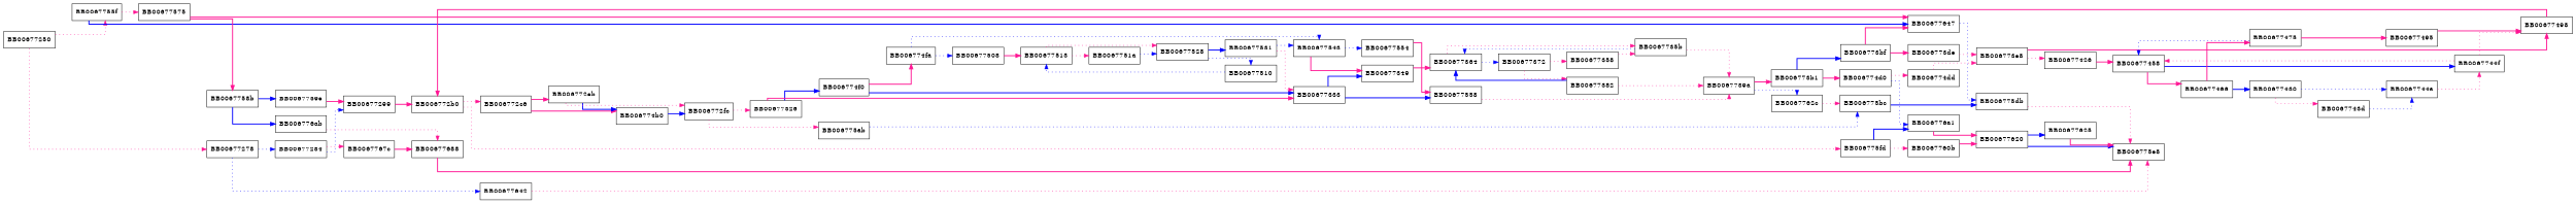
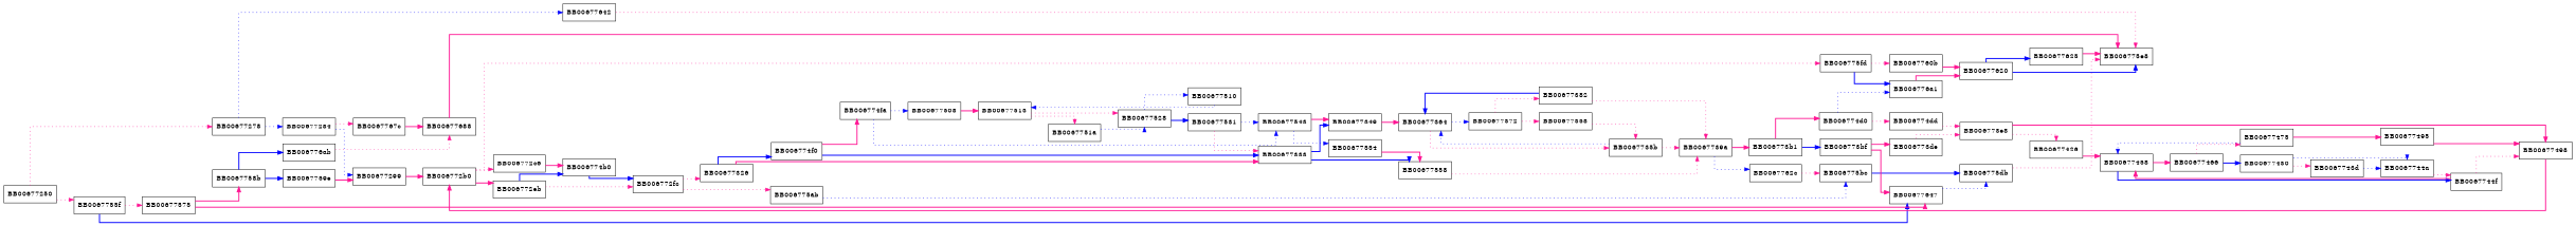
  digraph {
    rankdir=LR
    splines=ortho
    node [shape=box]
    edge [color=deeppink style=dotted]
    BB00677250
    BB0067755f
    BB00677278
    BB00677647
    BB00677575
    BB00677642
    BB00677284
    BB006775db
    BB0067758b
    BB006775e8
    BB0067767c
    BB00677299
    BB00677688
    BB006772b0
    BB006775fd
    BB006772c6
    BB006776a1
    BB0067760b
    BB006774b0
    BB006772eb
    BB00677620
    BB006772fc
    BB006775ab
    BB00677326
    BB006775bc
    BB006774f0
    BB00677333
    BB006774fa
    BB00677558
    BB00677349
    BB00677543
    BB00677508
    BB0067739a
    BB00677364
    BB0067762c
    BB006773b1
    BB0067735b
    BB00677372
    BB00677358
    BB00677382
    BB006774d0
    BB006773bf
    BB006774dd
    BB006773de
    BB006773e8
    BB00677498
    BB00677426
    BB00677458
    BB0067744f
    BB00677466
    BB00677430
    BB00677475
    BB0067744a
    BB0067743d
    BB00677495
    BB00677625
    BB00677554
    BB00677513
    BB00677528
    BB0067751a
    BB00677510
    BB00677531
    BB006776ab
    BB0067759e
    BB00677250 -> BB0067755f
    BB00677250 -> BB00677278
    BB0067755f -> BB00677647 [color=blue style=bold]
    BB0067755f -> BB00677575
    BB00677278 -> BB00677642 [color=blue]
    BB00677278 -> BB00677284 [color=blue]
    BB00677647 -> BB006775db [color=blue]
    BB00677575 -> BB00677647 [style=bold]
    BB00677575 -> BB0067758b [style=bold]
    BB00677642 -> BB006775e8
    BB00677284 -> BB0067767c
    BB00677284 -> BB00677299 [color=blue]
    BB006775db -> BB006775e8
    BB0067758b -> BB006776ab [color=blue style=bold]
    BB0067758b -> BB0067759e [color=blue style=bold]
    BB0067767c -> BB00677688 [style=bold]
    BB00677299 -> BB006772b0 [style=bold]
    BB00677688 -> BB006775e8 [style=bold]
    BB006772b0 -> BB006775fd
    BB006772b0 -> BB006772c6
    BB006775fd -> BB006776a1 [color=blue style=bold]
    BB006775fd -> BB0067760b
    BB006772c6 -> BB006774b0 [style=bold]
-   BB006772c6 -> BB006772eb [style=bold]
+   BB006772b0 -> BB006772eb [style=bold]
    BB006776a1 -> BB00677620 [style=bold]
    BB0067760b -> BB00677620 [style=bold]
    BB006774b0 -> BB006772fc [color=blue style=bold]
    BB006772eb -> BB006774b0 [color=blue style=bold]
    BB006772eb -> BB006772fc
    BB00677620 -> BB006775e8 [color=blue style=bold]
    BB00677620 -> BB00677625 [color=blue style=bold]
    BB006772fc -> BB006775ab
    BB006772fc -> BB00677326
    BB006775ab -> BB006775bc [color=blue]
    BB00677326 -> BB006774f0 [color=blue style=bold]
    BB00677326 -> BB00677333 [style=bold]
    BB006775bc -> BB006775db [color=blue style=bold]
    BB006774f0 -> BB00677333 [color=blue style=bold]
    BB006774f0 -> BB006774fa [style=bold]
    BB00677333 -> BB00677558 [color=blue style=bold]
    BB00677333 -> BB00677349 [color=blue style=bold]
    BB006774fa -> BB00677543 [color=blue]
    BB006774fa -> BB00677508 [color=blue]
    BB00677558 -> BB0067739a
    BB00677349 -> BB00677364 [style=bold]
    BB00677543 -> BB00677349 [style=bold]
    BB00677543 -> BB00677554 [color=blue]
    BB00677508 -> BB00677513 [style=bold]
    BB0067739a -> BB0067762c [color=blue]
    BB0067739a -> BB006773b1 [style=bold]
    BB00677364 -> BB0067735b
    BB00677364 -> BB00677372 [color=blue]
    BB0067762c -> BB006775bc
    BB006773b1 -> BB006774d0 [style=bold]
    BB006773b1 -> BB006773bf [color=blue style=bold]
    BB0067735b -> BB0067739a
    BB0067735b -> BB00677364 [color=blue]
    BB00677372 -> BB00677358
    BB00677372 -> BB00677382
    BB00677358 -> BB0067735b
    BB00677382 -> BB0067739a
    BB00677382 -> BB00677364 [color=blue style=bold]
    BB006774d0 -> BB006776a1 [color=blue]
    BB006774d0 -> BB006774dd
    BB006773bf -> BB00677647 [style=bold]
    BB006773bf -> BB006773de [style=bold]
    BB006774dd -> BB006773e8
    BB006773de -> BB006773e8
    BB006773e8 -> BB00677498 [style=bold]
    BB006773e8 -> BB00677426
    BB00677498 -> BB006772b0 [style=bold]
    BB00677426 -> BB00677458 [style=bold]
    BB00677458 -> BB0067744f [color=blue style=bold]
    BB00677458 -> BB00677466 [style=bold]
    BB0067744f -> BB00677498
-   BB0067744f -> BB00677458
+   BB0067744f -> BB00677458 [style=bold]
    BB00677466 -> BB00677430 [color=blue style=bold]
-   BB00677466 -> BB00677475 [style=bold]
+   BB00677466 -> BB00677475
    BB00677430 -> BB0067744a [color=blue]
    BB00677430 -> BB0067743d
    BB00677475 -> BB00677458 [color=blue]
    BB00677475 -> BB00677495 [style=bold]
    BB0067744a -> BB0067744f
    BB0067743d -> BB0067744a [color=blue]
    BB00677495 -> BB00677498 [style=bold]
    BB00677625 -> BB006775e8 [style=bold]
    BB00677554 -> BB00677558 [style=bold]
    BB00677513 -> BB00677528
    BB00677513 -> BB0067751a
    BB00677528 -> BB00677510 [color=blue]
    BB00677528 -> BB00677531 [color=blue style=bold]
    BB0067751a -> BB00677528 [color=blue]
    BB00677510 -> BB00677513 [color=blue]
    BB00677531 -> BB00677333
    BB00677531 -> BB00677543 [color=blue]
    BB006776ab -> BB00677688
    BB0067759e -> BB00677299 [style=bold]
  }
